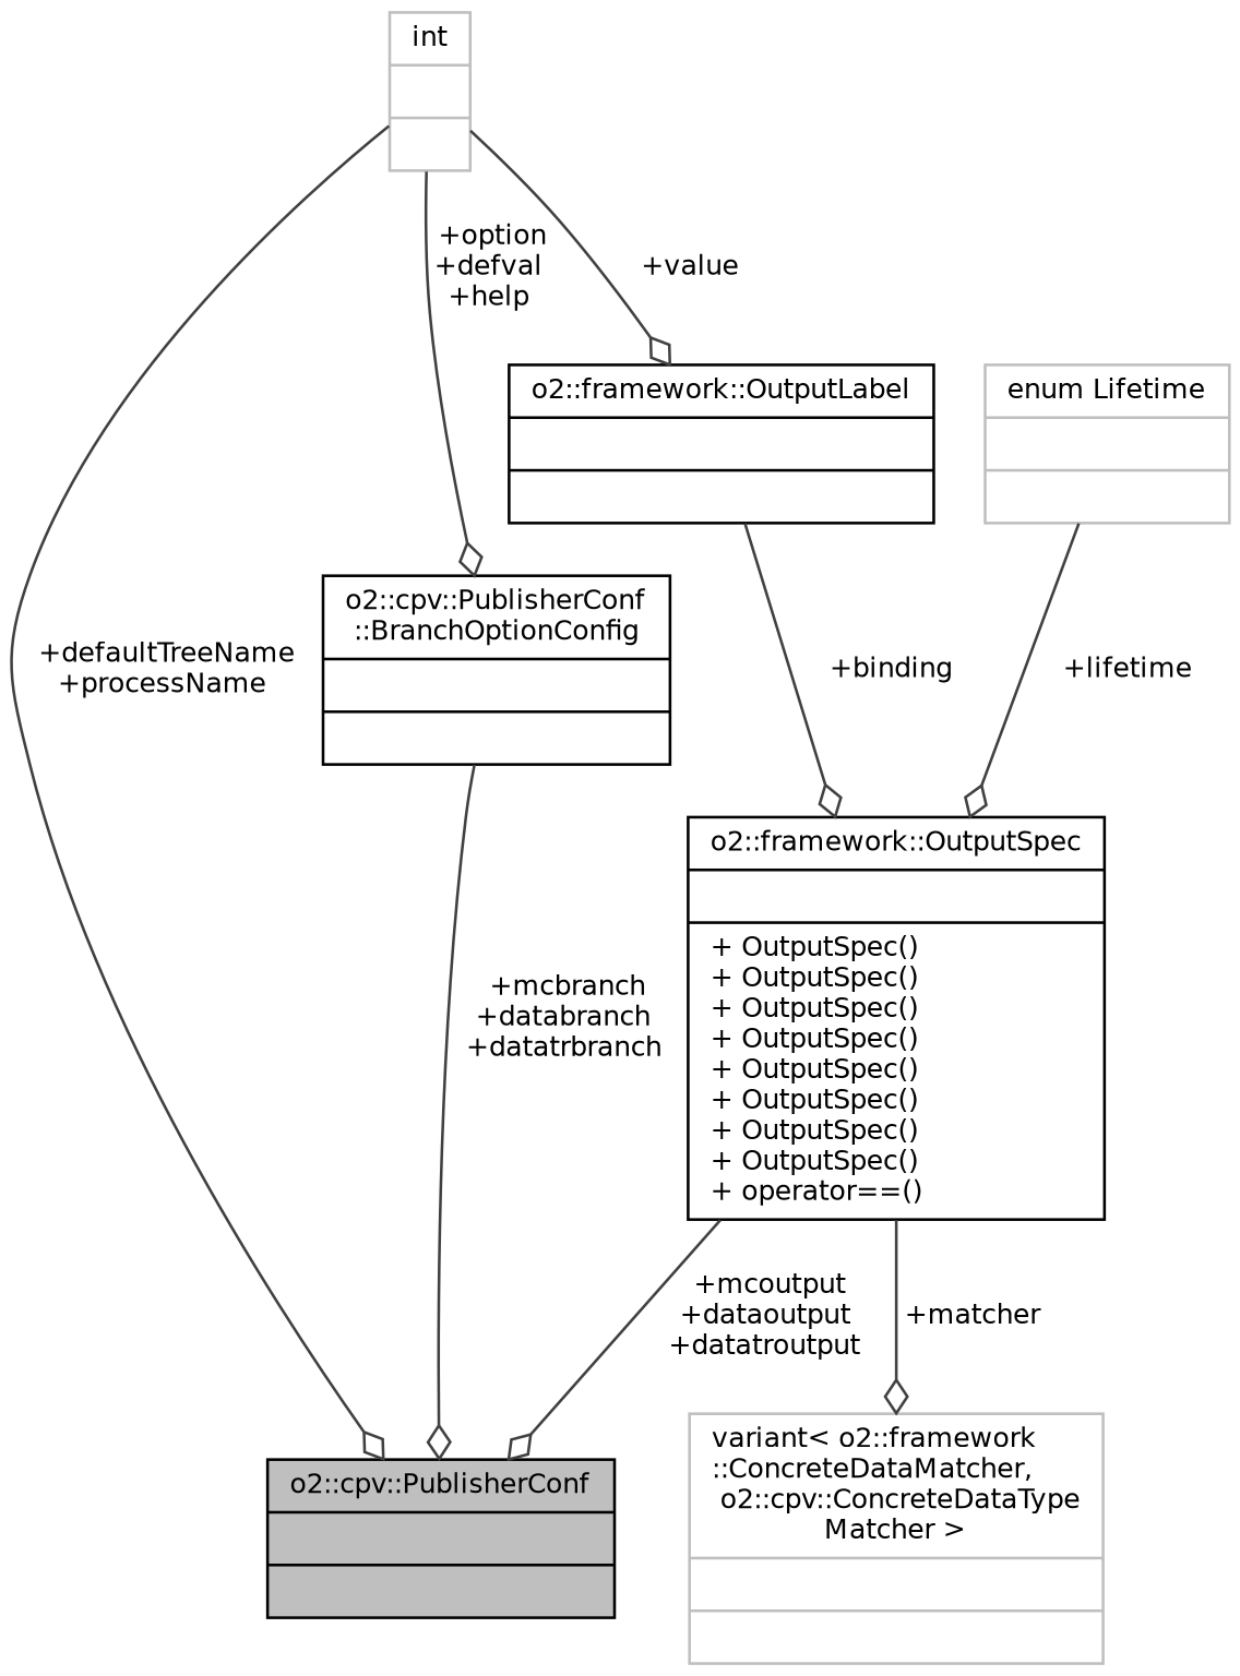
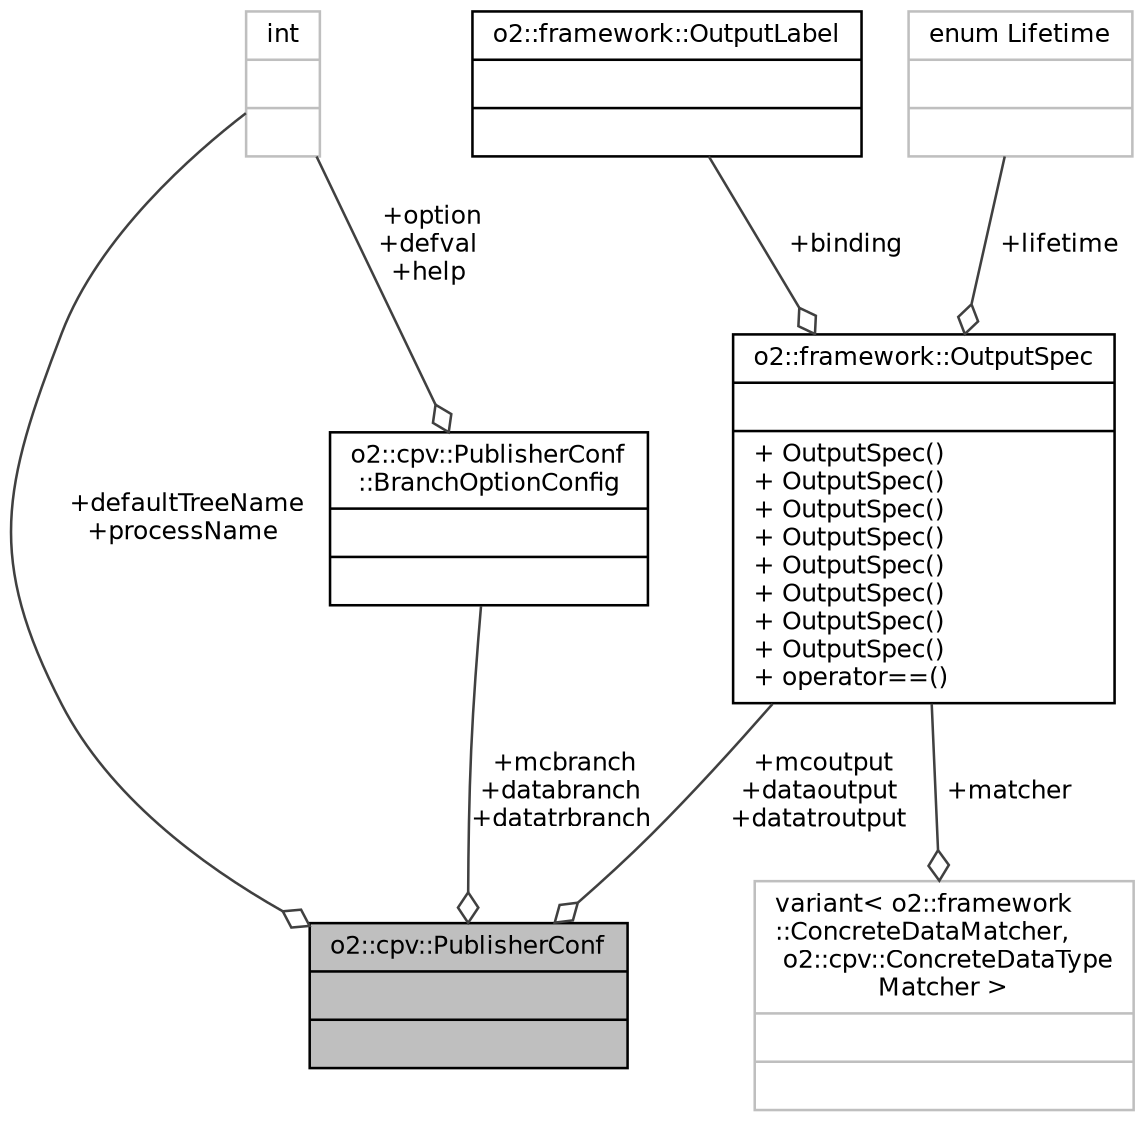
  digraph {
    node [color=black fontname=Helvetica fontsize=10 shape=record]
    edge [arrowhead=odiamond color=grey25 fontname=Helvetica fontsize=10 labelfontname=Helvetica labelfontsize=10 style=solid]
    n1 [fillcolor=grey75 fontcolor=black height=0.2 label="{o2::cpv::PublisherConf\n||}" style=filled width=0.4]
    n2 [height=0.2 label="{o2::cpv::PublisherConf\l::BranchOptionConfig\n||}" width=0.4]
    n3 [color=grey75 height=0.2 label="{int\n||}" width=0.4]
    n4 [height=0.2 label="{o2::framework::OutputLabel\n||}" width=0.4]
    n5 [height=0.2 label="{o2::framework::OutputSpec\n||+ OutputSpec()\l+ OutputSpec()\l+ OutputSpec()\l+ OutputSpec()\l+ OutputSpec()\l+ OutputSpec()\l+ OutputSpec()\l+ OutputSpec()\l+ operator==()\l}" width=0.4]
    n6 [color=grey75 height=0.2 label="{variant\< o2::framework\l::ConcreteDataMatcher,\l o2::cpv::ConcreteDataType\lMatcher \>\n||}" width=0.4]
    n7 [color=grey75 height=0.2 label="{enum Lifetime\n||}" width=0.4]
    n2 -> n1 [label=" +mcbranch\n+databranch\n+datatrbranch"]
    n3 -> n1 [label=" +defaultTreeName\n+processName"]
    n3 -> n2 [label=" +option\n+defval\n+help"]
-   n3 -> n4 [label=" +value"]
    n4 -> n5 [label=" +binding"]
    n5 -> n1 [label=" +mcoutput\n+dataoutput\n+datatroutput"]
    n5 -> n6 [label=" +matcher"]
    n7 -> n5 [label=" +lifetime"]
  }
